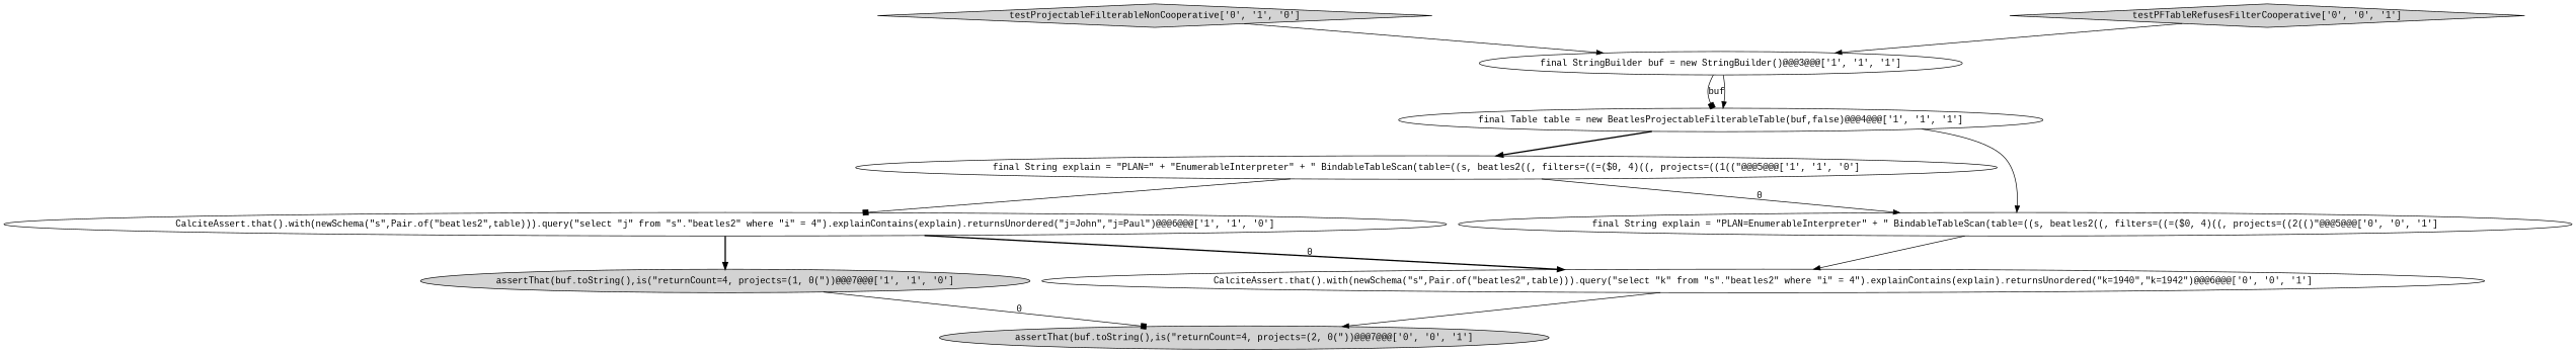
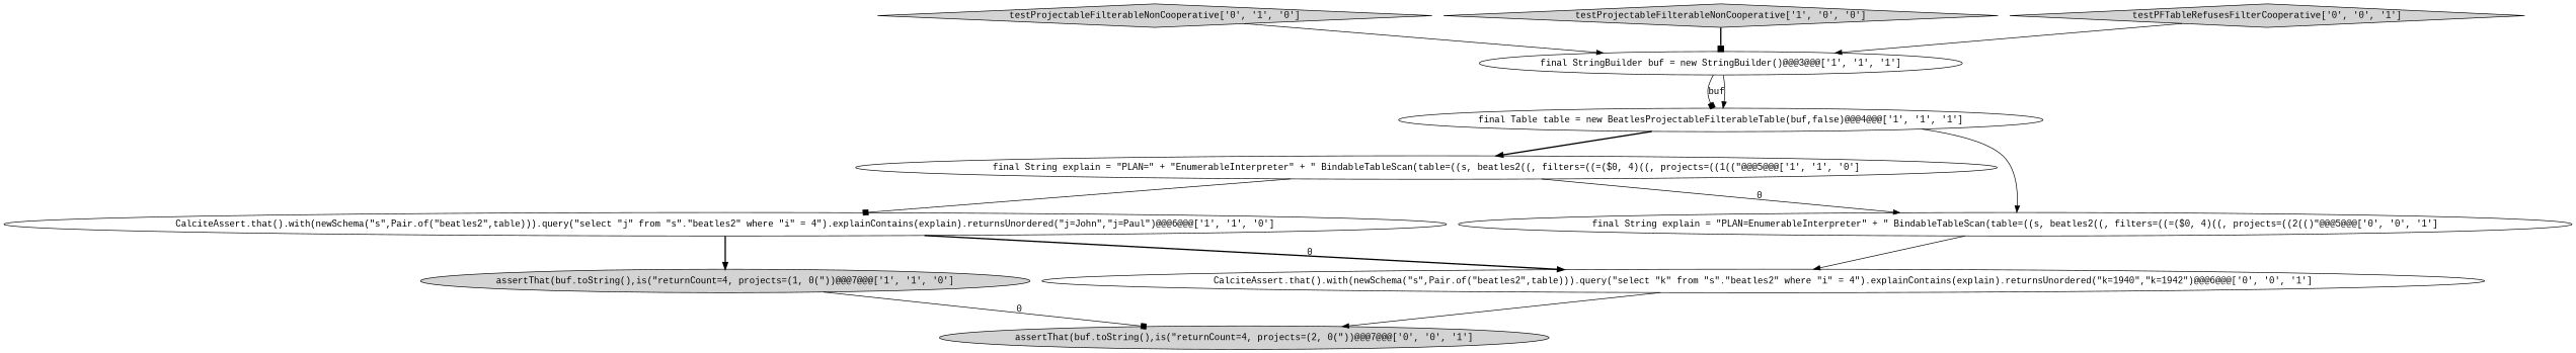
  digraph {
    fontname="Liberation Mono"
    node [fillcolor=white shape=ellipse style=filled fontname="Liberation Mono"]
    edge [style=solid arrowhead=normal fontname="Liberation Mono"]
    n1 [fillcolor=lightgray label="testProjectableFilterableNonCooperative['0', '1', '0']" shape=diamond]
    n2 [label="final StringBuilder buf = new StringBuilder()@@@3@@@['1', '1', '1']"]
    n3 [label="CalciteAssert.that().with(newSchema(\"s\",Pair.of(\"beatles2\",table))).query(\"select \"j\" from \"s\".\"beatles2\" where \"i\" = 4\").explainContains(explain).returnsUnordered(\"j=John\",\"j=Paul\")@@@6@@@['1', '1', '0']"]
    n4 [label="CalciteAssert.that().with(newSchema(\"s\",Pair.of(\"beatles2\",table))).query(\"select \"k\" from \"s\".\"beatles2\" where \"i\" = 4\").explainContains(explain).returnsUnordered(\"k=1940\",\"k=1942\")@@@6@@@['0', '0', '1']"]
    n5 [fillcolor=lightgray label="assertThat(buf.toString(),is(\"returnCount=4, projects=(1, 0(\"))@@@7@@@['1', '1', '0']"]
+   n6 [fillcolor=lightgray label="testProjectableFilterableNonCooperative['1', '0', '0']" shape=diamond]
    n7 [fillcolor=lightgray label="assertThat(buf.toString(),is(\"returnCount=4, projects=(2, 0(\"))@@@7@@@['0', '0', '1']"]
    n8 [fillcolor=lightgray label="testPFTableRefusesFilterCooperative['0', '0', '1']" shape=diamond]
    n9 [label="final String explain = \"PLAN=\" + \"EnumerableInterpreter\" + \" BindableTableScan(table=((s, beatles2((, filters=((=($0, 4)((, projects=((1((\"@@@5@@@['1', '1', '0']"]
    n10 [label="final String explain = \"PLAN=EnumerableInterpreter\" + \" BindableTableScan(table=((s, beatles2((, filters=((=($0, 4)((, projects=((2(()\"@@@5@@@['0', '0', '1']"]
    n11 [label="final Table table = new BeatlesProjectableFilterableTable(buf,false)@@@4@@@['1', '1', '1']"]
    n1 -> n2
    n2 -> n11 [label=buf arrowhead=box]
    n2 -> n11
    n3 -> n4 [label=0 style=bold]
    n3 -> n5 [style=bold]
    n4 -> n7
    n5 -> n7 [label=0 arrowhead=box]
+   n6 -> n2 [style=bold arrowhead=box]
    n8 -> n2
    n9 -> n3 [arrowhead=box]
    n9 -> n10 [label=0]
    n10 -> n4
    n11 -> n9 [style=bold]
    n11 -> n10
  }
